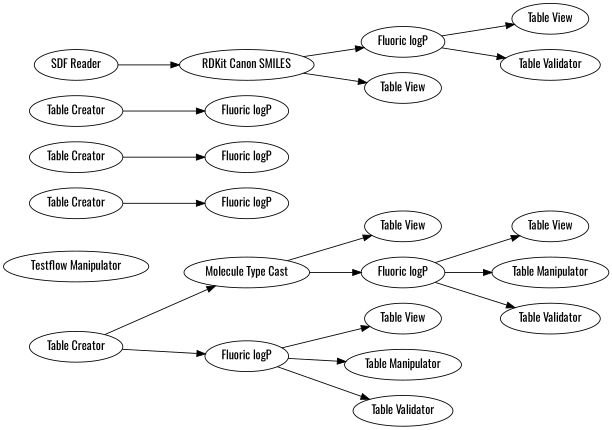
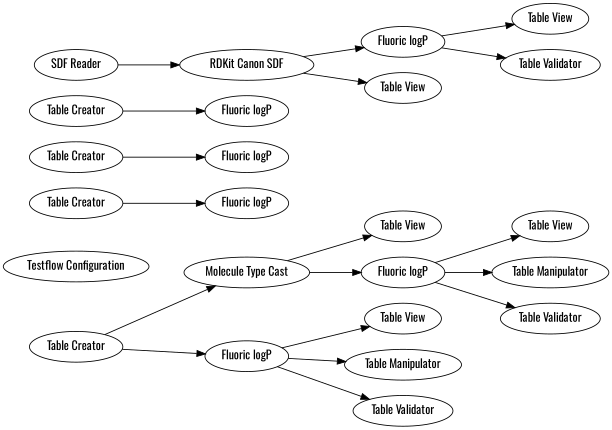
  digraph {
    fontname=Oswald
    rankdir=LR
    node [fontname=Oswald]
    edge [fontname=Oswald]
    n1 [label="Table Creator"]
    n2 [label="Molecule Type Cast"]
    n3 [label="Fluoric logP"]
    n4 [label="Table View"]
    n5 [label="Fluoric logP"]
    n6 [label="Table View"]
    n7 [label="Table Manipulator"]
    n8 [label="Table Validator"]
-   n9 [label="Testflow Manipulator"]
+   n9 [label="Testflow Configuration"]
    n10 [label="Table Creator"]
    n11 [label="Fluoric logP"]
    n12 [label="Table Creator"]
    n13 [label="Fluoric logP"]
    n14 [label="Table Creator"]
    n15 [label="Fluoric logP"]
    n16 [label="Table View"]
    n17 [label="SDF Reader"]
-   n18 [label="RDKit Canon SMILES"]
+   n18 [label="RDKit Canon SDF"]
    n19 [label="Fluoric logP"]
    n20 [label="Table View"]
    n21 [label="Table View"]
    n22 [label="Table Validator"]
    n23 [label="Table Manipulator"]
    n24 [label="Table Validator"]
    n1 -> n2
    n1 -> n3
    n2 -> n4
    n2 -> n5
    n3 -> n6
    n3 -> n7
    n3 -> n8
    n5 -> n16
    n5 -> n23
    n5 -> n24
    n10 -> n11
    n12 -> n13
    n14 -> n15
    n17 -> n18
    n18 -> n19
    n18 -> n20
    n19 -> n21
    n19 -> n22
  }
